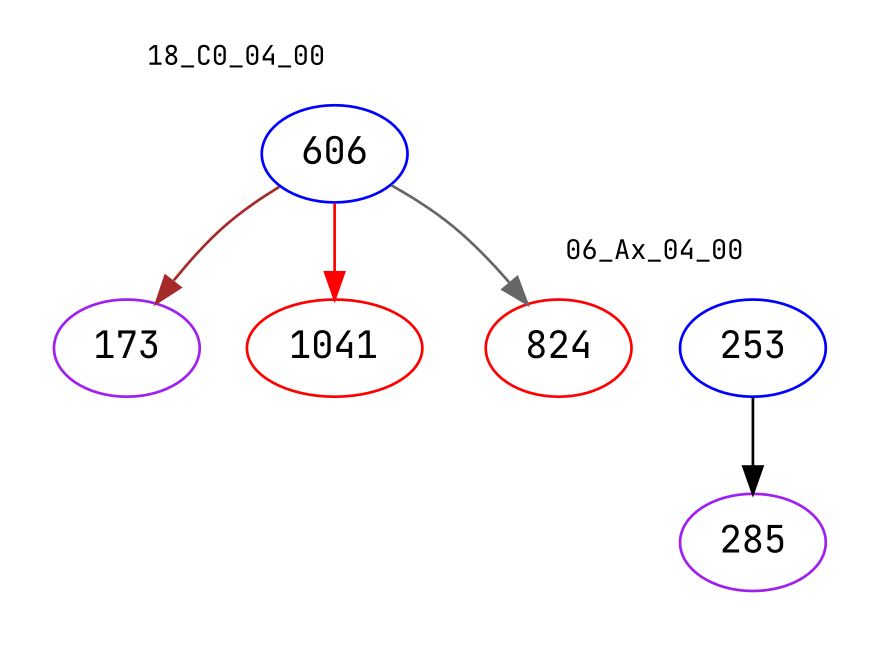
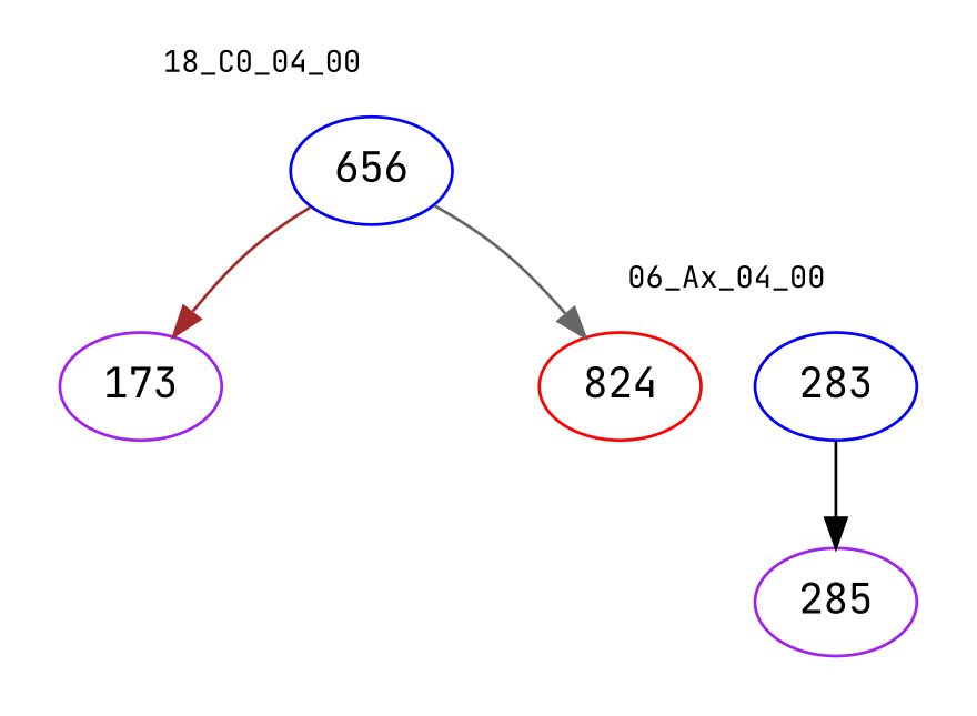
  digraph {
    fontname="JetBrains Mono"
    node [color=blue fontname="JetBrains Mono"]
    edge [fontname="JetBrains Mono"]
-   n1 [label=253]
+   n1 [label=283]
    n2 [color=purple label=285]
    n3 [color=red label=824]
-   n4 [label=606]
+   n4 [label=656]
    n5 [color=purple label=173]
-   n6 [color=red label=1041]
    subgraph cluster_1 {
      color=white
      fontsize=10
      label="06_Ax_04_00"
      n1
      n2
      n3
    }
    subgraph cluster_2 {
      color=white
      fontsize=10
      label="18_C0_04_00"
      n4
      n5
-     n6
    }
    n1 -> n2 [color=black]
    n4 -> n3 [color=gray40]
    n4 -> n5 [color=brown]
-   n4 -> n6 [color=red]
  }
